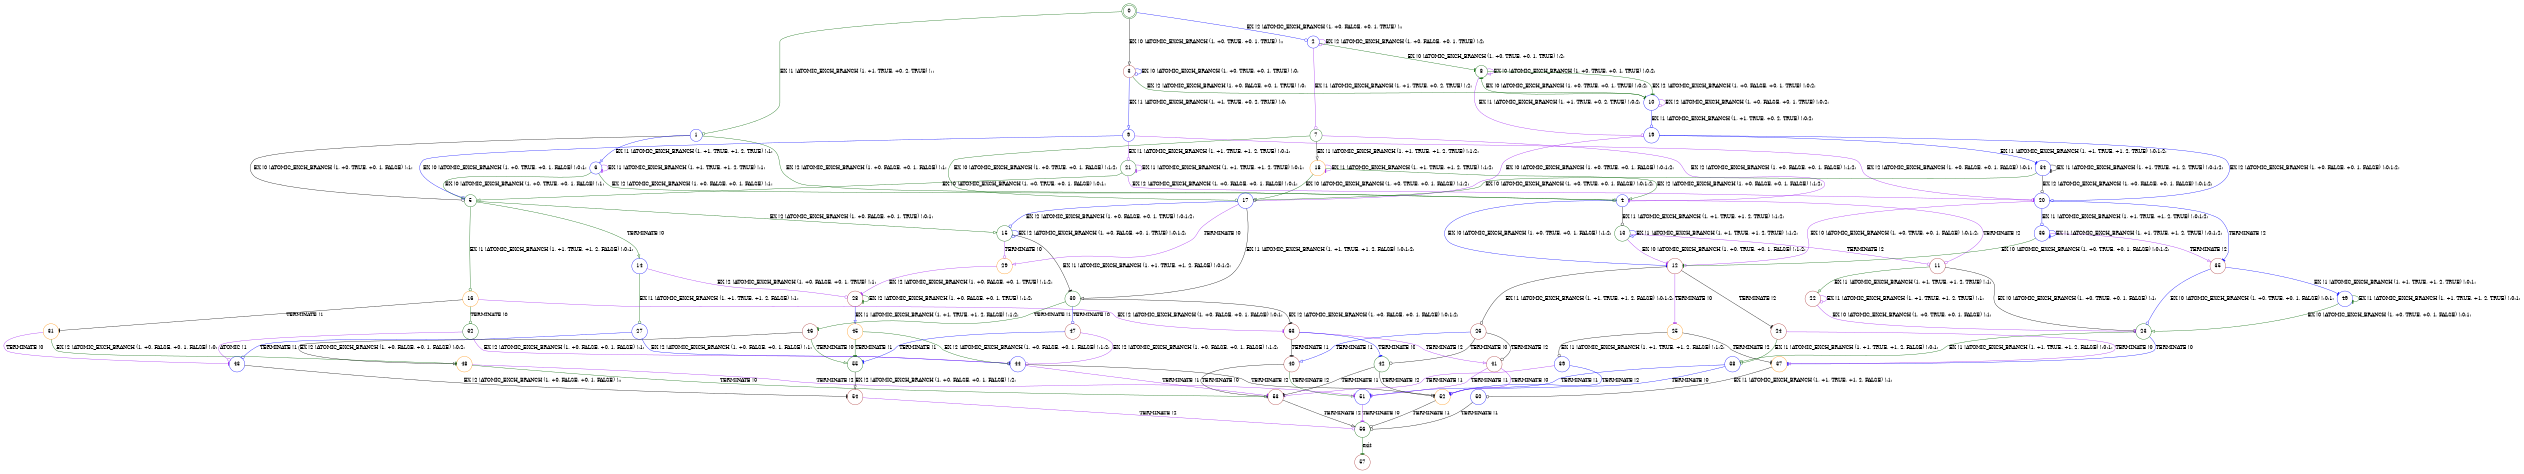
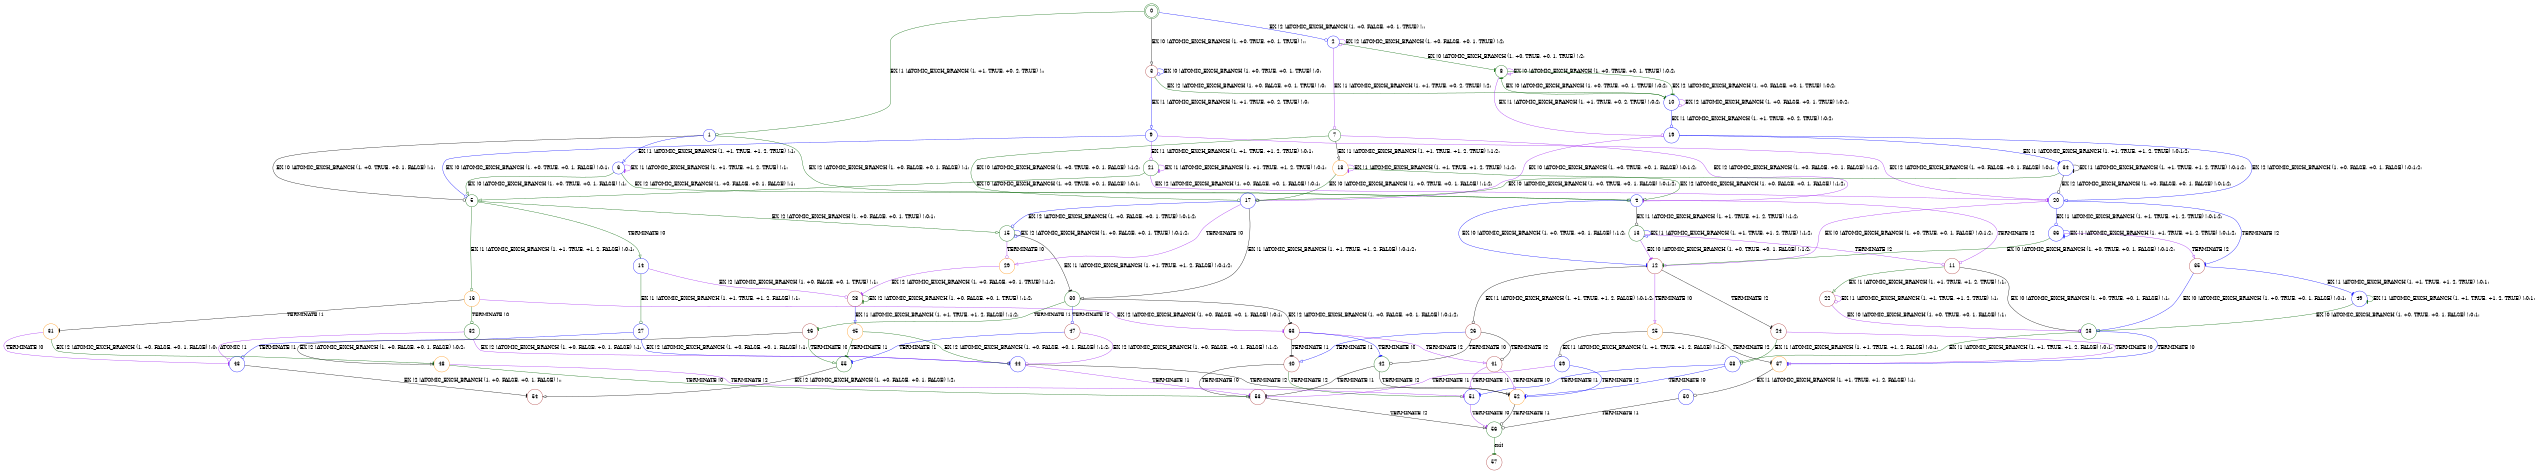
  digraph {
    node [color=blue shape=circle]
    edge [arrowhead=odot color=purple]
    0 [color=darkgreen peripheries=2]
    1
    2
    3 [color=brown]
    4
    5 [color=darkgreen]
    6
    7 [color=darkgreen]
    8 [color=darkgreen]
    9
    10
    11 [color=brown]
    12 [color=brown]
    13 [color=darkgreen]
    14
    15 [color=darkgreen]
    16 [color=darkorange]
    17
    18 [color=darkorange]
    19
    20
    21 [color=darkgreen]
    22 [color=brown]
    23 [color=darkgreen]
    24 [color=brown]
    25 [color=darkorange]
    26 [color=brown]
    27
    28 [color=brown]
    29 [color=darkorange]
    30 [color=darkgreen]
    31 [color=darkorange]
    32 [color=darkgreen]
    n34 [color=brown label=63]
    34
    35 [color=brown]
    36
    37 [color=darkorange]
    38
    39
    40 [color=brown]
    41 [color=brown]
    42 [color=darkgreen]
    43
    44
    45 [color=darkorange]
    46 [color=brown]
    47 [color=brown]
    48 [color=darkorange]
    49
    50
    51
    52 [color=darkorange]
    53 [color=brown]
    54 [color=brown]
    55 [color=darkgreen]
    56 [color=darkgreen]
    57 [color=brown]
    0 -> 1 [color=darkgreen label="EX !1 !ATOMIC_EXCH_BRANCH (1, +1, TRUE, +0, 2, TRUE) !::"]
    0 -> 2 [color=blue label="EX !2 !ATOMIC_EXCH_BRANCH (1, +0, FALSE, +0, 1, TRUE) !::"]
    0 -> 3 [arrowhead=onormal color=black label="EX !0 !ATOMIC_EXCH_BRANCH (1, +0, TRUE, +0, 1, TRUE) !::"]
    1 -> 4 [arrowhead=onormal color=darkgreen label="EX !2 !ATOMIC_EXCH_BRANCH (1, +0, FALSE, +0, 1, FALSE) !:1:"]
    1 -> 5 [color=black label="EX !0 !ATOMIC_EXCH_BRANCH (1, +0, TRUE, +0, 1, FALSE) !:1:"]
    1 -> 6 [arrowhead=onormal color=blue label="EX !1 !ATOMIC_EXCH_BRANCH (1, +1, TRUE, +1, 2, TRUE) !:1:"]
    2 -> 2 [label="EX !2 !ATOMIC_EXCH_BRANCH (1, +0, FALSE, +0, 1, TRUE) !:2:"]
    2 -> 7 [label="EX !1 !ATOMIC_EXCH_BRANCH (1, +1, TRUE, +0, 2, TRUE) !:2:"]
    2 -> 8 [arrowhead=tee color=darkgreen label="EX !0 !ATOMIC_EXCH_BRANCH (1, +0, TRUE, +0, 1, TRUE) !:2:"]
    3 -> 3 [color=blue label="EX !0 !ATOMIC_EXCH_BRANCH (1, +0, TRUE, +0, 1, TRUE) !:0:"]
    3 -> 9 [arrowhead=onormal color=blue label="EX !1 !ATOMIC_EXCH_BRANCH (1, +1, TRUE, +0, 2, TRUE) !:0:"]
    3 -> 10 [arrowhead=tee color=darkgreen label="EX !2 !ATOMIC_EXCH_BRANCH (1, +0, FALSE, +0, 1, TRUE) !:0:"]
    4 -> 11 [label="TERMINATE !2"]
    4 -> 12 [arrowhead=tee color=blue label="EX !0 !ATOMIC_EXCH_BRANCH (1, +0, TRUE, +0, 1, FALSE) !:1:2:"]
    4 -> 13 [color=black label="EX !1 !ATOMIC_EXCH_BRANCH (1, +1, TRUE, +1, 2, TRUE) !:1:2:"]
    5 -> 14 [arrowhead=onormal color=darkgreen label="TERMINATE !0"]
    5 -> 15 [arrowhead=onormal color=darkgreen label="EX !2 !ATOMIC_EXCH_BRANCH (1, +0, FALSE, +0, 1, TRUE) !:0:1:"]
    5 -> 16 [color=darkgreen label="EX !1 !ATOMIC_EXCH_BRANCH (1, +1, TRUE, +1, 2, FALSE) !:0:1:"]
    6 -> 4 [color=darkgreen label="EX !2 !ATOMIC_EXCH_BRANCH (1, +0, FALSE, +0, 1, FALSE) !:1:"]
    6 -> 5 [arrowhead=onormal color=darkgreen label="EX !0 !ATOMIC_EXCH_BRANCH (1, +0, TRUE, +0, 1, FALSE) !:1:"]
    6 -> 6 [arrowhead=tee label="EX !1 !ATOMIC_EXCH_BRANCH (1, +1, TRUE, +1, 2, TRUE) !:1:"]
    7 -> 4 [arrowhead=tee label="EX !2 !ATOMIC_EXCH_BRANCH (1, +0, FALSE, +0, 1, FALSE) !:1:2:"]
    7 -> 17 [color=darkgreen label="EX !0 !ATOMIC_EXCH_BRANCH (1, +0, TRUE, +0, 1, FALSE) !:1:2:"]
    7 -> 18 [arrowhead=onormal color=black label="EX !1 !ATOMIC_EXCH_BRANCH (1, +1, TRUE, +1, 2, TRUE) !:1:2:"]
    8 -> 8 [arrowhead=onormal label="EX !0 !ATOMIC_EXCH_BRANCH (1, +0, TRUE, +0, 1, TRUE) !:0:2:"]
    8 -> 10 [arrowhead=tee color=darkgreen label="EX !2 !ATOMIC_EXCH_BRANCH (1, +0, FALSE, +0, 1, TRUE) !:0:2:"]
    8 -> 19 [label="EX !1 !ATOMIC_EXCH_BRANCH (1, +1, TRUE, +0, 2, TRUE) !:0:2:"]
    9 -> 5 [color=blue label="EX !0 !ATOMIC_EXCH_BRANCH (1, +0, TRUE, +0, 1, FALSE) !:0:1:"]
    9 -> 20 [arrowhead=tee label="EX !2 !ATOMIC_EXCH_BRANCH (1, +0, FALSE, +0, 1, FALSE) !:0:1:"]
    9 -> 21 [label="EX !1 !ATOMIC_EXCH_BRANCH (1, +1, TRUE, +1, 2, TRUE) !:0:1:"]
    10 -> 8 [arrowhead=tee color=darkgreen label="EX !0 !ATOMIC_EXCH_BRANCH (1, +0, TRUE, +0, 1, TRUE) !:0:2:"]
    10 -> 10 [label="EX !2 !ATOMIC_EXCH_BRANCH (1, +0, FALSE, +0, 1, TRUE) !:0:2:"]
    10 -> 19 [color=blue label="EX !1 !ATOMIC_EXCH_BRANCH (1, +1, TRUE, +0, 2, TRUE) !:0:2:"]
    11 -> 22 [arrowhead=onormal color=darkgreen label="EX !1 !ATOMIC_EXCH_BRANCH (1, +1, TRUE, +1, 2, TRUE) !:1:"]
    11 -> 23 [color=black label="EX !0 !ATOMIC_EXCH_BRANCH (1, +0, TRUE, +0, 1, FALSE) !:1:"]
    12 -> 24 [arrowhead=tee color=black label="TERMINATE !2"]
-   12 -> 25 [arrowhead=tee label="TERMINATE !0"]
+   12 -> 25 [arrowhead=onormal label="TERMINATE !0"]
    12 -> 26 [color=black label="EX !1 !ATOMIC_EXCH_BRANCH (1, +1, TRUE, +1, 2, FALSE) !:0:1:2:"]
    13 -> 11 [label="TERMINATE !2"]
    13 -> 12 [arrowhead=tee label="EX !0 !ATOMIC_EXCH_BRANCH (1, +0, TRUE, +0, 1, FALSE) !:1:2:"]
    13 -> 13 [arrowhead=onormal color=blue label="EX !1 !ATOMIC_EXCH_BRANCH (1, +1, TRUE, +1, 2, TRUE) !:1:2:"]
    14 -> 27 [color=darkgreen label="EX !1 !ATOMIC_EXCH_BRANCH (1, +1, TRUE, +1, 2, FALSE) !:1:"]
    14 -> 28 [label="EX !2 !ATOMIC_EXCH_BRANCH (1, +0, FALSE, +0, 1, TRUE) !:1:"]
    15 -> 15 [color=blue label="EX !2 !ATOMIC_EXCH_BRANCH (1, +0, FALSE, +0, 1, TRUE) !:0:1:2:"]
    15 -> 29 [label="TERMINATE !0"]
    15 -> 30 [arrowhead=tee color=black label="EX !1 !ATOMIC_EXCH_BRANCH (1, +1, TRUE, +1, 2, FALSE) !:0:1:2:"]
    16 -> 31 [arrowhead=tee color=black label="TERMINATE !1"]
    16 -> 32 [color=darkgreen label="TERMINATE !0"]
    16 -> n34 [arrowhead=tee label="EX !2 !ATOMIC_EXCH_BRANCH (1, +0, FALSE, +0, 1, FALSE) !:0:1:"]
    17 -> 15 [color=blue label="EX !2 !ATOMIC_EXCH_BRANCH (1, +0, FALSE, +0, 1, TRUE) !:0:1:2:"]
    17 -> 29 [arrowhead=onormal label="TERMINATE !0"]
    17 -> 30 [arrowhead=onormal color=black label="EX !1 !ATOMIC_EXCH_BRANCH (1, +1, TRUE, +1, 2, FALSE) !:0:1:2:"]
    18 -> 4 [arrowhead=onormal color=darkgreen label="EX !2 !ATOMIC_EXCH_BRANCH (1, +0, FALSE, +0, 1, FALSE) !:1:2:"]
    18 -> 17 [arrowhead=onormal color=darkgreen label="EX !0 !ATOMIC_EXCH_BRANCH (1, +0, TRUE, +0, 1, FALSE) !:1:2:"]
    18 -> 18 [arrowhead=tee label="EX !1 !ATOMIC_EXCH_BRANCH (1, +1, TRUE, +1, 2, TRUE) !:1:2:"]
    19 -> 17 [label="EX !0 !ATOMIC_EXCH_BRANCH (1, +0, TRUE, +0, 1, FALSE) !:0:1:2:"]
    19 -> 20 [arrowhead=onormal color=blue label="EX !2 !ATOMIC_EXCH_BRANCH (1, +0, FALSE, +0, 1, FALSE) !:0:1:2:"]
    19 -> 34 [arrowhead=tee color=blue label="EX !1 !ATOMIC_EXCH_BRANCH (1, +1, TRUE, +1, 2, TRUE) !:0:1:2:"]
    20 -> 12 [arrowhead=onormal label="EX !0 !ATOMIC_EXCH_BRANCH (1, +0, TRUE, +0, 1, FALSE) !:0:1:2:"]
    20 -> 35 [arrowhead=tee color=blue label="TERMINATE !2"]
    20 -> 36 [color=blue label="EX !1 !ATOMIC_EXCH_BRANCH (1, +1, TRUE, +1, 2, TRUE) !:0:1:2:"]
    21 -> 5 [arrowhead=onormal color=darkgreen label="EX !0 !ATOMIC_EXCH_BRANCH (1, +0, TRUE, +0, 1, FALSE) !:0:1:"]
    21 -> 20 [label="EX !2 !ATOMIC_EXCH_BRANCH (1, +0, FALSE, +0, 1, FALSE) !:0:1:"]
    21 -> 21 [arrowhead=tee label="EX !1 !ATOMIC_EXCH_BRANCH (1, +1, TRUE, +1, 2, TRUE) !:0:1:"]
    22 -> 22 [label="EX !1 !ATOMIC_EXCH_BRANCH (1, +1, TRUE, +1, 2, TRUE) !:1:"]
    22 -> 23 [arrowhead=tee label="EX !0 !ATOMIC_EXCH_BRANCH (1, +0, TRUE, +0, 1, FALSE) !:1:"]
    23 -> 37 [arrowhead=tee color=blue label="TERMINATE !0"]
    23 -> 38 [color=darkgreen label="EX !1 !ATOMIC_EXCH_BRANCH (1, +1, TRUE, +1, 2, FALSE) !:0:1:"]
    24 -> 37 [arrowhead=onormal label="TERMINATE !0"]
    24 -> 38 [color=darkgreen label="EX !1 !ATOMIC_EXCH_BRANCH (1, +1, TRUE, +1, 2, FALSE) !:0:1:"]
    25 -> 37 [arrowhead=tee color=black label="TERMINATE !2"]
    25 -> 39 [color=black label="EX !1 !ATOMIC_EXCH_BRANCH (1, +1, TRUE, +1, 2, FALSE) !:1:2:"]
    26 -> 40 [arrowhead=onormal color=blue label="TERMINATE !1"]
    26 -> 41 [color=black label="TERMINATE !2"]
    26 -> 42 [color=black label="TERMINATE !0"]
    27 -> 43 [color=blue label="TERMINATE !1"]
    27 -> 44 [arrowhead=tee color=blue label="EX !2 !ATOMIC_EXCH_BRANCH (1, +0, FALSE, +0, 1, FALSE) !:1:"]
    28 -> 28 [arrowhead=tee color=darkgreen label="EX !2 !ATOMIC_EXCH_BRANCH (1, +0, FALSE, +0, 1, TRUE) !:1:2:"]
    28 -> 45 [arrowhead=onormal color=blue label="EX !1 !ATOMIC_EXCH_BRANCH (1, +1, TRUE, +1, 2, FALSE) !:1:2:"]
    29 -> 28 [arrowhead=tee label="EX !2 !ATOMIC_EXCH_BRANCH (1, +0, FALSE, +0, 1, TRUE) !:1:2:"]
    30 -> n34 [arrowhead=tee color=black label="EX !2 !ATOMIC_EXCH_BRANCH (1, +0, FALSE, +0, 1, FALSE) !:0:1:2:"]
    30 -> 46 [arrowhead=tee color=darkgreen label="TERMINATE !1"]
    30 -> 47 [color=blue label="TERMINATE !0"]
    31 -> 43 [arrowhead=tee label="TERMINATE !0"]
    31 -> 48 [arrowhead=tee color=darkgreen label="EX !2 !ATOMIC_EXCH_BRANCH (1, +0, FALSE, +0, 1, FALSE) !:0:"]
    32 -> 43 [label="ATOMIC !1"]
    32 -> 44 [label="EX !2 !ATOMIC_EXCH_BRANCH (1, +0, FALSE, +0, 1, FALSE) !:1:"]
    n34 -> 40 [arrowhead=tee color=black label="TERMINATE !1"]
    n34 -> 41 [arrowhead=onormal label="TERMINATE !2"]
    n34 -> 42 [arrowhead=tee color=blue label="TERMINATE !0"]
    34 -> 17 [color=darkgreen label="EX !0 !ATOMIC_EXCH_BRANCH (1, +0, TRUE, +0, 1, FALSE) !:0:1:2:"]
    34 -> 20 [color=black label="EX !2 !ATOMIC_EXCH_BRANCH (1, +0, FALSE, +0, 1, FALSE) !:0:1:2:"]
    34 -> 34 [arrowhead=tee color=black label="EX !1 !ATOMIC_EXCH_BRANCH (1, +1, TRUE, +1, 2, TRUE) !:0:1:2:"]
    35 -> 23 [color=blue label="EX !0 !ATOMIC_EXCH_BRANCH (1, +0, TRUE, +0, 1, FALSE) !:0:1:"]
    35 -> 49 [arrowhead=tee color=blue label="EX !1 !ATOMIC_EXCH_BRANCH (1, +1, TRUE, +1, 2, TRUE) !:0:1:"]
    36 -> 12 [arrowhead=tee color=darkgreen label="EX !0 !ATOMIC_EXCH_BRANCH (1, +0, TRUE, +0, 1, FALSE) !:0:1:2:"]
    36 -> 35 [arrowhead=onormal label="TERMINATE !2"]
    36 -> 36 [arrowhead=tee color=blue label="EX !1 !ATOMIC_EXCH_BRANCH (1, +1, TRUE, +1, 2, TRUE) !:0:1:2:"]
    37 -> 50 [color=black label="EX !1 !ATOMIC_EXCH_BRANCH (1, +1, TRUE, +1, 2, FALSE) !:1:"]
    38 -> 51 [arrowhead=tee color=blue label="TERMINATE !1"]
    38 -> 52 [color=blue label="TERMINATE !0"]
    39 -> 52 [arrowhead=tee color=blue label="TERMINATE !2"]
    39 -> 53 [label="TERMINATE !1"]
    40 -> 51 [arrowhead=onormal color=darkgreen label="TERMINATE !2"]
    40 -> 53 [arrowhead=tee color=black label="TERMINATE !0"]
    41 -> 51 [label="TERMINATE !1"]
    41 -> 52 [label="TERMINATE !0"]
    42 -> 52 [arrowhead=tee color=black label="TERMINATE !2"]
    42 -> 53 [arrowhead=tee color=black label="TERMINATE !1"]
    43 -> 54 [arrowhead=tee color=black label="EX !2 !ATOMIC_EXCH_BRANCH (1, +0, FALSE, +0, 1, FALSE) !::"]
    44 -> 52 [arrowhead=onormal color=black label="TERMINATE !2"]
    44 -> 53 [arrowhead=tee label="TERMINATE !1"]
    45 -> 44 [color=darkgreen label="EX !2 !ATOMIC_EXCH_BRANCH (1, +0, FALSE, +0, 1, FALSE) !:1:2:"]
    45 -> 55 [arrowhead=tee color=darkgreen label="TERMINATE !1"]
    46 -> 48 [arrowhead=onormal color=black label="EX !2 !ATOMIC_EXCH_BRANCH (1, +0, FALSE, +0, 1, FALSE) !:0:2:"]
    46 -> 55 [arrowhead=onormal color=darkgreen label="TERMINATE !0"]
    47 -> 44 [label="EX !2 !ATOMIC_EXCH_BRANCH (1, +0, FALSE, +0, 1, FALSE) !:1:2:"]
    47 -> 55 [arrowhead=tee color=blue label="TERMINATE !1"]
    48 -> 51 [arrowhead=tee label="TERMINATE !2"]
    48 -> 53 [arrowhead=onormal color=darkgreen label="TERMINATE !0"]
    49 -> 23 [arrowhead=onormal color=darkgreen label="EX !0 !ATOMIC_EXCH_BRANCH (1, +0, TRUE, +0, 1, FALSE) !:0:1:"]
    49 -> 49 [arrowhead=tee color=darkgreen label="EX !1 !ATOMIC_EXCH_BRANCH (1, +1, TRUE, +1, 2, TRUE) !:0:1:"]
    50 -> 56 [color=black label="TERMINATE !1"]
    51 -> 56 [arrowhead=tee label="TERMINATE !0"]
    52 -> 56 [color=black label="TERMINATE !1"]
    53 -> 56 [arrowhead=onormal color=black label="TERMINATE !2"]
-   54 -> 56 [label="TERMINATE !2"]
    55 -> 54 [arrowhead=onormal color=black label="EX !2 !ATOMIC_EXCH_BRANCH (1, +0, FALSE, +0, 1, FALSE) !:2:"]
    56 -> 57 [arrowhead=tee color=darkgreen label=exit]
  }
